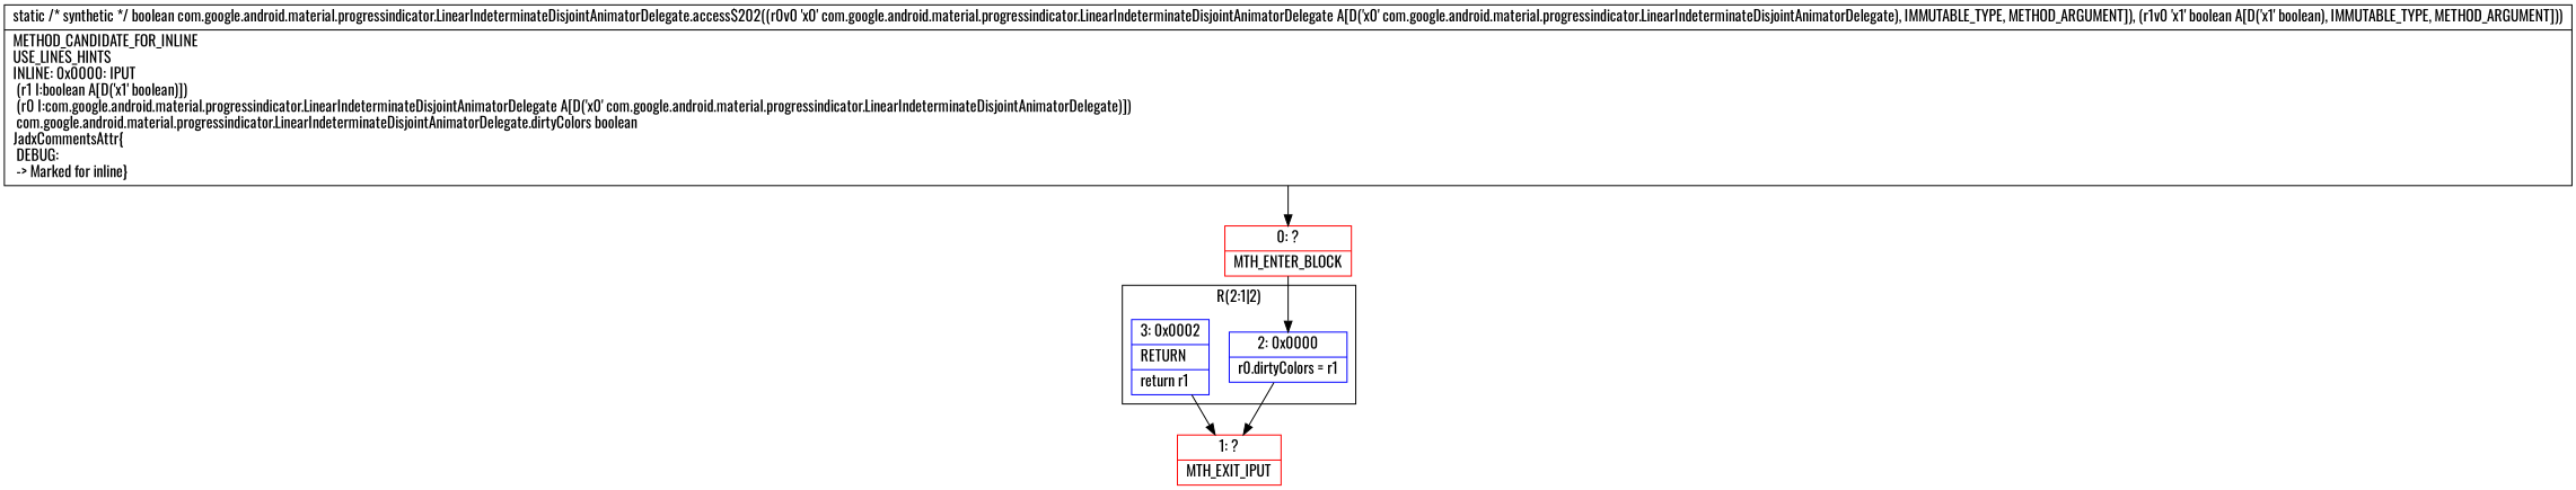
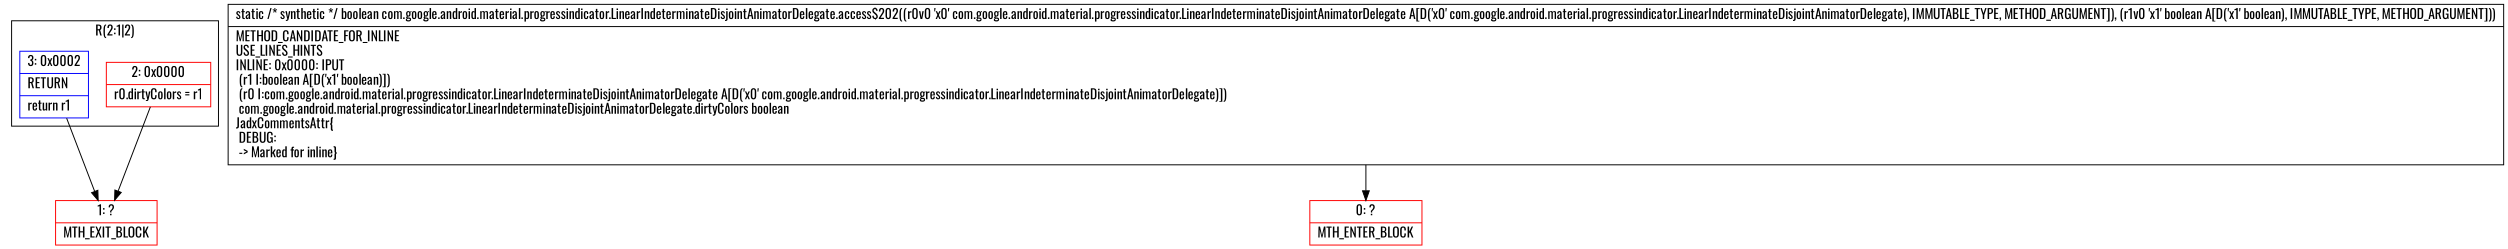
  digraph {
    fontname=Oswald
    node [color=blue fontname=Oswald shape=record]
    edge [fontname=Oswald]
-   n1 [label="{2\:\ 0x0000|r0.dirtyColors = r1\l}"]
+   n1 [color=red label="{2\:\ 0x0000|r0.dirtyColors = r1\l}"]
    n2 [label="{3\:\ 0x0002|RETURN\l|return r1\l}"]
-   n3 [color=red label="{1\:\ ?|MTH_EXIT_IPUT\l}"]
+   n3 [color=red label="{1\:\ ?|MTH_EXIT_BLOCK\l}"]
    n4 [color=red label="{0\:\ ?|MTH_ENTER_BLOCK\l}"]
    n5 [label="{static \/* synthetic *\/ boolean com.google.android.material.progressindicator.LinearIndeterminateDisjointAnimatorDelegate.access$202((r0v0 'x0' com.google.android.material.progressindicator.LinearIndeterminateDisjointAnimatorDelegate A[D('x0' com.google.android.material.progressindicator.LinearIndeterminateDisjointAnimatorDelegate), IMMUTABLE_TYPE, METHOD_ARGUMENT]), (r1v0 'x1' boolean A[D('x1' boolean), IMMUTABLE_TYPE, METHOD_ARGUMENT]))  | METHOD_CANDIDATE_FOR_INLINE\lUSE_LINES_HINTS\lINLINE: 0x0000: IPUT  \l  (r1 I:boolean A[D('x1' boolean)])\l  (r0 I:com.google.android.material.progressindicator.LinearIndeterminateDisjointAnimatorDelegate A[D('x0' com.google.android.material.progressindicator.LinearIndeterminateDisjointAnimatorDelegate)])\l com.google.android.material.progressindicator.LinearIndeterminateDisjointAnimatorDelegate.dirtyColors boolean\lJadxCommentsAttr\{\l DEBUG: \l \-\> Marked for inline\}\l}" color=""]
    subgraph cluster_1 {
      label="R(2:1|2)"
      n1
      n2
    }
    n1 -> n3
    n2 -> n3
-   n4 -> n1
    n5 -> n4
  }
